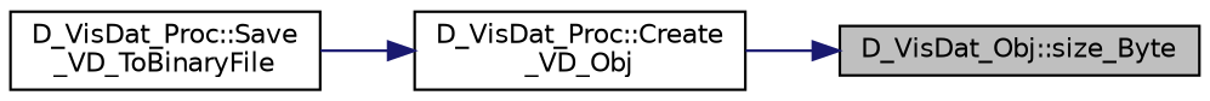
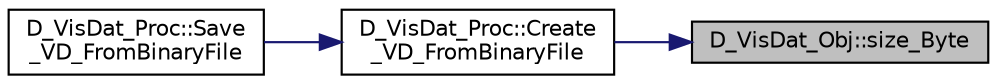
  digraph {
    rankdir=RL
    node [color=black fillcolor=white fontname=Helvetica fontsize=10 shape=record style=filled]
    edge [color=midnightblue dir=back fontname=Helvetica fontsize=10 labelfontname=Helvetica labelfontsize=10 style=solid]
    n1 [fillcolor=grey75 fontcolor=black height=0.2 label="D_VisDat_Obj::size_Byte" width=0.4]
-   n2 [height=0.2 label="D_VisDat_Proc::Create\l_VD_Obj" width=0.4]
-   n3 [height=0.2 label="D_VisDat_Proc::Save\l_VD_ToBinaryFile" width=0.4]
+   n2 [height=0.2 label="D_VisDat_Proc::Create\l_VD_FromBinaryFile" width=0.4]
+   n3 [height=0.2 label="D_VisDat_Proc::Save\l_VD_FromBinaryFile" width=0.4]
    n1 -> n2
    n2 -> n3
  }
